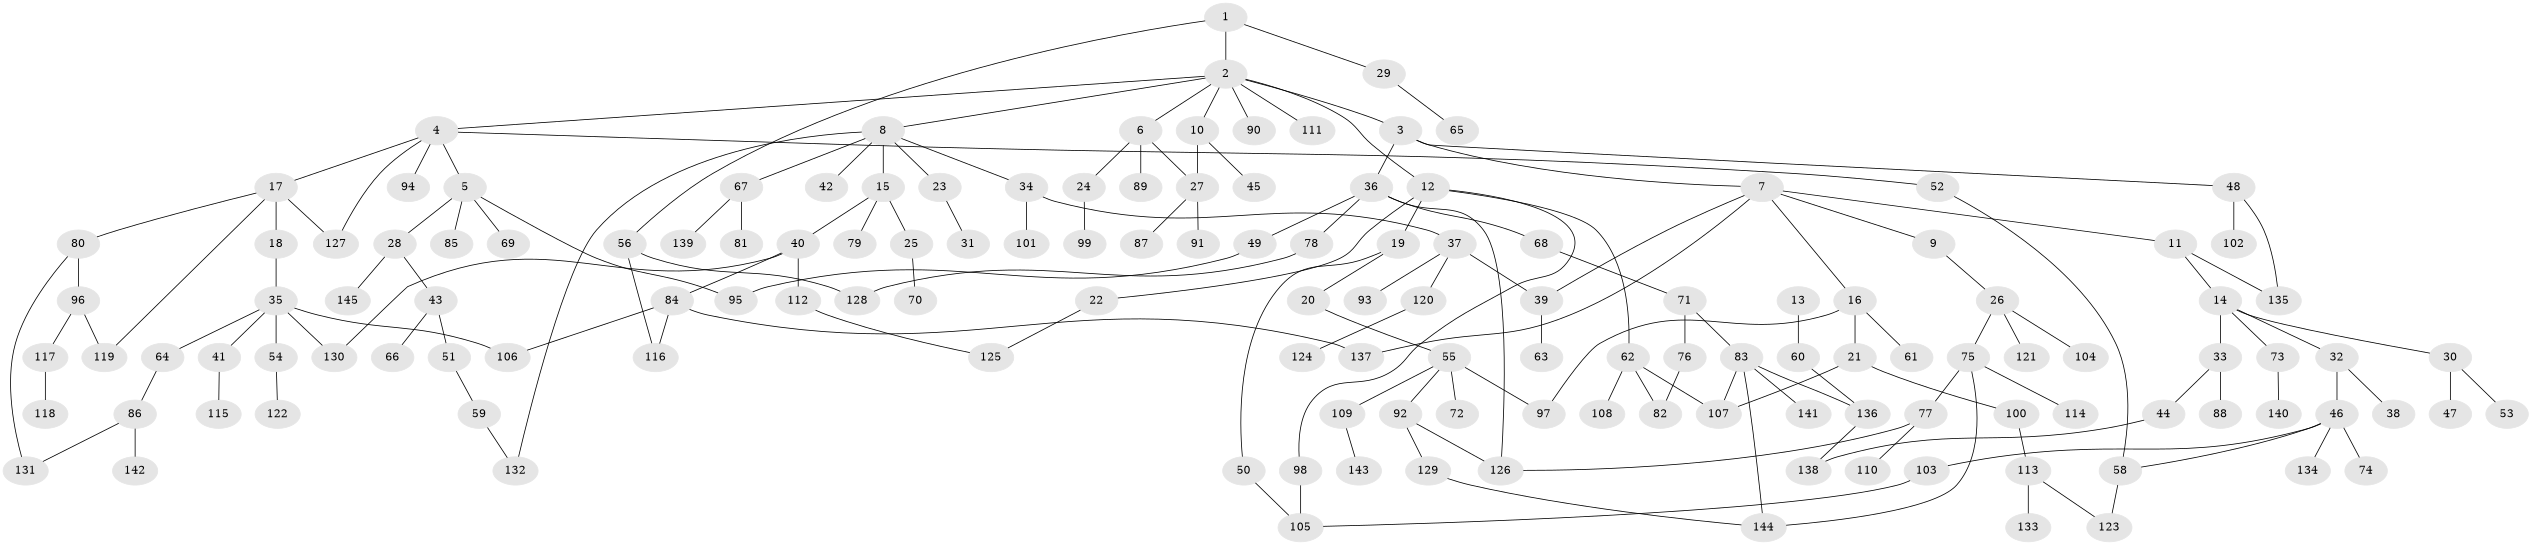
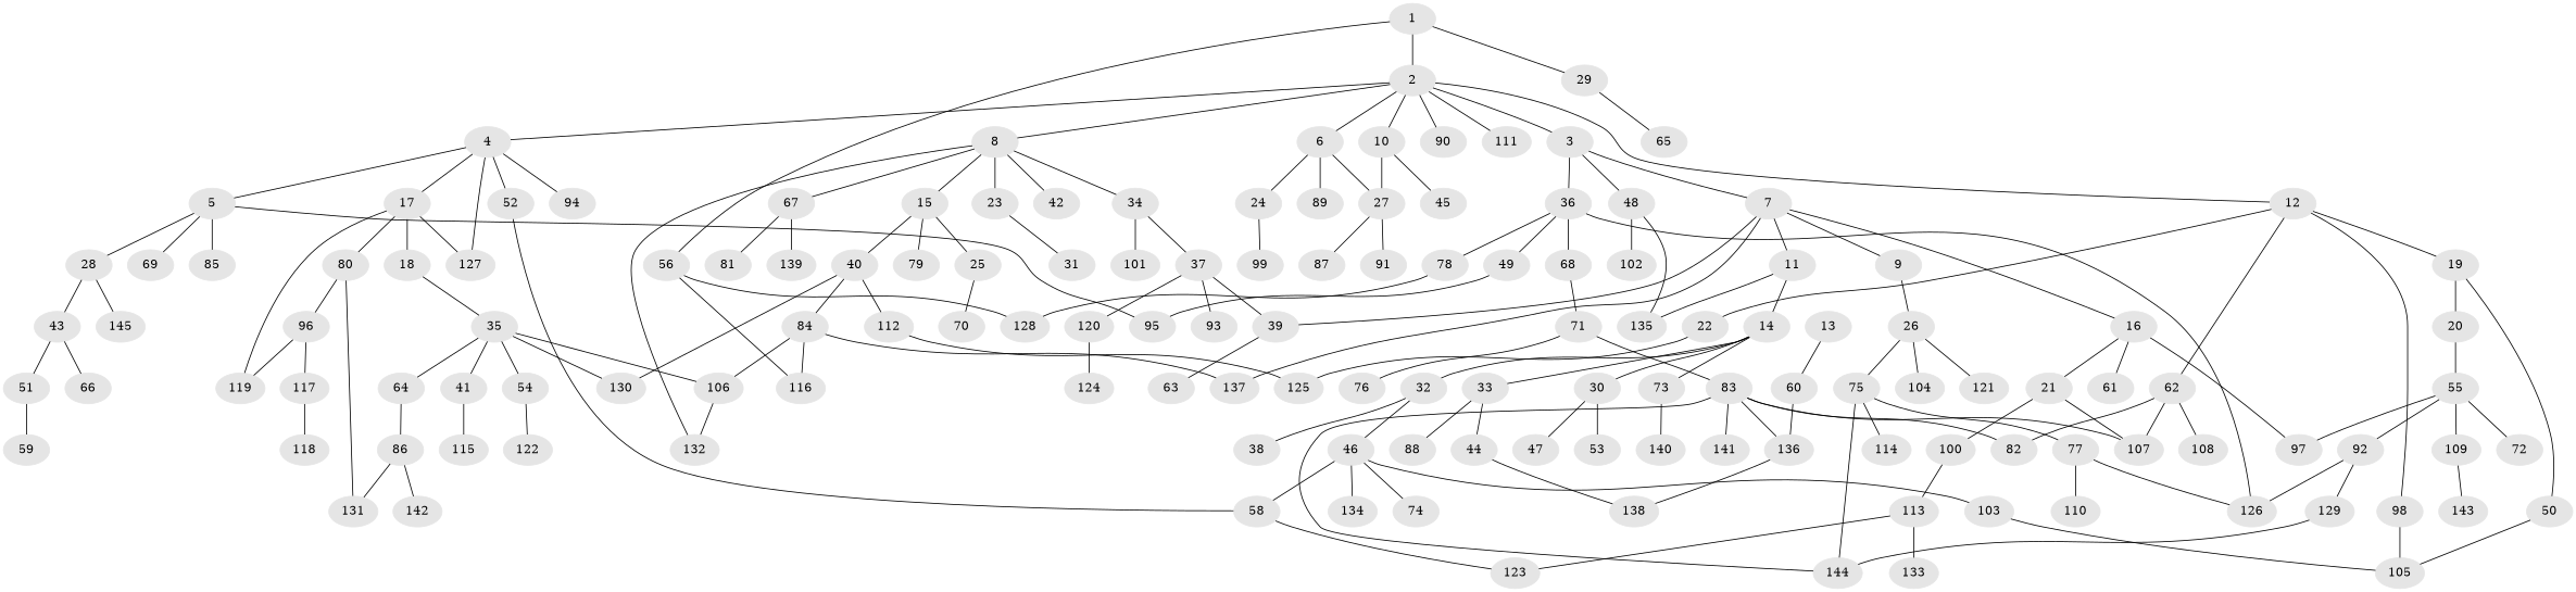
  graph {
    node [color=gray90 style=filled]
    1
    2
    29
    56
    3
    4
    6
    8
    10
    12
    90
    111
    65
    116
    128
    7
    36
    48
    5
    17
    52
    94
    127
    24
    27
    89
    15
    23
    34
    42
    67
    132
    45
    19
    22
    62
    98
    9
    11
    16
    39
    137
    13
    60
    49
    68
    78
    126
    135
    102
    28
    69
    85
    95
    18
    80
    119
    58
    43
    145
    99
    87
    91
    26
    14
    21
    61
    97
    63
    25
    40
    79
    31
    37
    101
    81
    139
    75
    104
    121
    30
    32
    33
    73
    20
    50
    125
    107
    82
    108
    105
    136
    47
    53
    38
    46
    44
    88
    140
    70
    130
    84
    112
    100
    35
    96
    131
    41
    54
    64
    106
    55
    72
    92
    109
    113
    77
    114
    144
    51
    66
    74
    103
    134
    138
    93
    120
    115
    122
    86
    71
    124
    59
    123
    129
    143
    142
    76
    83
    141
    110
    117
    118
    133
    1 -- 2
    1 -- 29
    1 -- 56
    2 -- 3
    2 -- 4
    2 -- 6
    2 -- 8
    2 -- 10
    2 -- 12
    2 -- 90
    2 -- 111
    29 -- 65
    56 -- 116
    56 -- 128
    3 -- 7
    3 -- 36
    3 -- 48
    4 -- 5
    4 -- 17
    4 -- 52
    4 -- 94
    4 -- 127
    6 -- 24
    6 -- 27
    6 -- 89
    8 -- 15
    8 -- 23
    8 -- 34
    8 -- 42
    8 -- 67
    8 -- 132
    10 -- 27
    10 -- 45
    12 -- 19
    12 -- 22
    12 -- 62
    12 -- 98
    7 -- 9
    7 -- 11
    7 -- 16
    7 -- 39
    7 -- 137
    36 -- 49
    36 -- 68
    36 -- 78
    36 -- 126
    48 -- 135
    48 -- 102
    5 -- 28
    5 -- 69
    5 -- 85
    5 -- 95
    17 -- 127
    17 -- 18
    17 -- 80
    17 -- 119
    52 -- 58
    24 -- 99
    27 -- 87
    27 -- 91
    15 -- 25
    15 -- 40
    15 -- 79
    23 -- 31
    34 -- 37
    34 -- 101
    67 -- 81
    67 -- 139
    19 -- 20
    19 -- 50
    22 -- 125
    62 -- 107
    62 -- 82
    62 -- 108
    98 -- 105
    9 -- 26
    11 -- 135
    11 -- 14
    16 -- 21
    16 -- 61
    16 -- 97
    39 -- 63
    13 -- 60
    60 -- 136
    49 -- 95
    68 -- 71
    78 -- 128
    28 -- 43
    28 -- 145
    18 -- 35
    80 -- 96
    80 -- 131
    58 -- 123
    43 -- 51
    43 -- 66
    26 -- 75
    26 -- 104
    26 -- 121
    14 -- 30
    14 -- 32
    14 -- 33
    14 -- 73
    21 -- 107
    21 -- 100
    25 -- 70
    40 -- 130
    40 -- 84
    40 -- 112
    37 -- 39
    37 -- 93
    37 -- 120
    75 -- 77
    75 -- 114
    75 -- 144
    30 -- 47
    30 -- 53
    32 -- 38
    32 -- 46
    33 -- 44
    33 -- 88
    73 -- 140
    20 -- 55
    50 -- 105
    136 -- 138
    46 -- 58
    46 -- 74
    46 -- 103
    46 -- 134
    44 -- 138
    84 -- 116
    84 -- 137
    84 -- 106
    112 -- 125
    100 -- 113
    35 -- 130
    35 -- 41
    35 -- 54
    35 -- 64
    35 -- 106
    96 -- 119
    96 -- 117
    41 -- 115
    54 -- 122
    64 -- 86
    55 -- 97
    55 -- 72
    55 -- 92
    55 -- 109
    92 -- 126
    92 -- 129
    109 -- 143
    113 -- 123
    113 -- 133
    77 -- 126
    77 -- 110
    51 -- 59
    103 -- 105
    120 -- 124
    86 -- 131
    86 -- 142
    71 -- 76
    71 -- 83
-   59 -- 132
+   106 -- 132
    129 -- 144
-   76 -- 82
+   83 -- 82
    83 -- 107
    83 -- 136
    83 -- 144
    83 -- 141
    117 -- 118
  }
